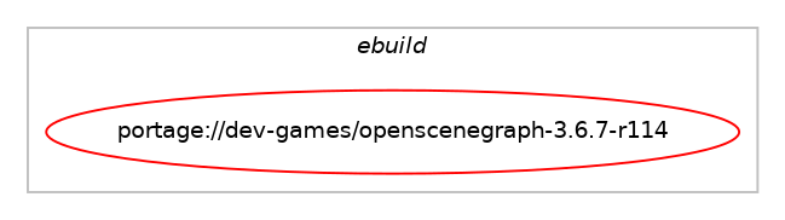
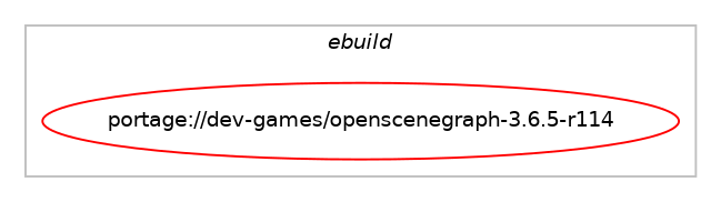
  digraph {
    compound=true
    concentrate=true
    fontname=Helvetica
    fontsize=10
    newrank=true
    rankdir=LR
    ranksep=1.5
-   n1 [color=red fontname=Helvetica fontsize=10 label="portage://dev-games/openscenegraph-3.6.7-r114" width=4]
+   n1 [color=red fontname=Helvetica fontsize=10 label="portage://dev-games/openscenegraph-3.6.5-r114" width=4]
    subgraph cluster_1 {
      color=gray
      label=<<i>ebuild</i>>
      n1
    }
    subgraph cluster_2 {
      color=gray
      label=<<i>dependencies</i>>
      subgraph cluster_3 {
        color=gray
        fillcolor="#eeeeee"
        label=<<i>compile</i>>
        style=filled
      }
      subgraph cluster_4 {
        color=gray
        fillcolor="#eeeeee"
        label=<<i>compile and run</i>>
        style=filled
      }
      subgraph cluster_5 {
        color=gray
        fillcolor="#eeeeee"
        label=<<i>run</i>>
        style=filled
      }
    }
    subgraph cluster_6 {
      color=gray
      label=<<i>candidates</i>>
      rank=same
    }
  }
